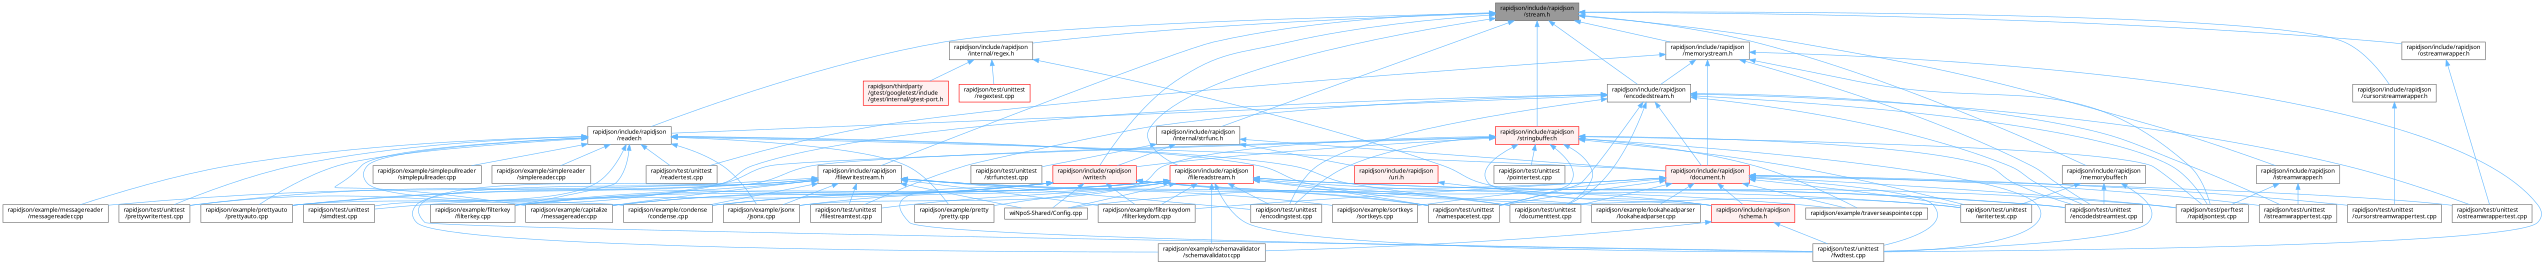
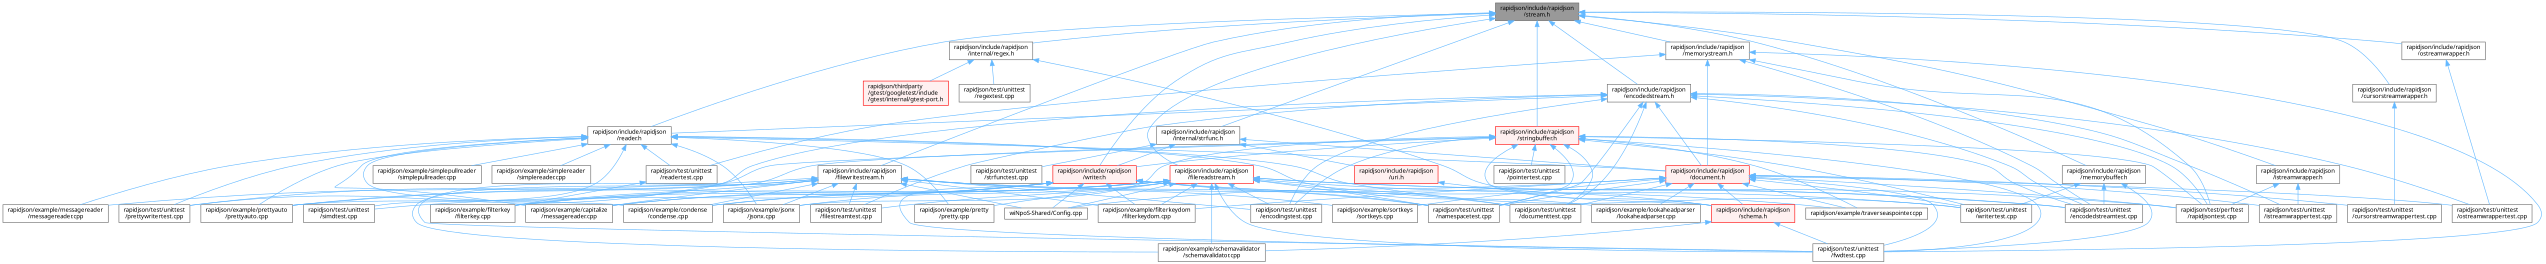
  digraph {
    fontname="Noto Sans"
    node [color=grey40 fillcolor=white fontname="Noto Sans" fontsize=10 shape=box style=filled]
    edge [color=steelblue1 dir=back fontname="Noto Sans" fontsize=10 labelfontname=Helvetica labelfontsize=10 style=solid]
    n1 [color=gray40 fillcolor=grey60 fontcolor=black height=0.2 label="rapidjson/include/rapidjson\l/stream.h" width=0.4]
    n2 [height=0.2 label="rapidjson/include/rapidjson\l/cursorstreamwrapper.h" width=0.4]
    n3 [height=0.2 label="rapidjson/include/rapidjson\l/encodedstream.h" width=0.4]
    n4 [height=0.2 label="rapidjson/include/rapidjson\l/reader.h" width=0.4]
    n5 [color=red height=0.2 label="rapidjson/include/rapidjson\l/filereadstream.h" width=0.4]
    n6 [height=0.2 label="rapidjson/include/rapidjson\l/filewritestream.h" width=0.4]
    n7 [height=0.2 label="rapidjson/include/rapidjson\l/internal/regex.h" width=0.4]
    n8 [height=0.2 label="rapidjson/include/rapidjson\l/internal/strfunc.h" width=0.4]
    n9 [color=red fillcolor="#FFF0F0" height=0.2 label="rapidjson/include/rapidjson\l/writer.h" width=0.4]
    n10 [height=0.2 label="rapidjson/include/rapidjson\l/istreamwrapper.h" width=0.4]
    n11 [height=0.2 label="rapidjson/include/rapidjson\l/memorybuffer.h" width=0.4]
    n12 [height=0.2 label="rapidjson/include/rapidjson\l/memorystream.h" width=0.4]
    n13 [height=0.2 label="rapidjson/include/rapidjson\l/ostreamwrapper.h" width=0.4]
    n14 [color=red fillcolor="#FFF0F0" height=0.2 label="rapidjson/include/rapidjson\l/stringbuffer.h" width=0.4]
    n15 [height=0.2 label="rapidjson/test/unittest\l/cursorstreamwrappertest.cpp" width=0.4]
    n16 [height=0.2 label="rapidjson/example/prettyauto\l/prettyauto.cpp" width=0.4]
    n17 [color=red fillcolor="#FFF0F0" height=0.2 label="rapidjson/include/rapidjson\l/document.h" width=0.4]
    n18 [height=0.2 label="rapidjson/test/perftest\l/rapidjsontest.cpp" width=0.4]
    n19 [height=0.2 label="rapidjson/test/unittest\l/documenttest.cpp" width=0.4]
    n20 [height=0.2 label="rapidjson/test/unittest\l/istreamwrappertest.cpp" width=0.4]
    n21 [height=0.2 label="rapidjson/test/unittest\l/namespacetest.cpp" width=0.4]
    n22 [height=0.2 label="rapidjson/test/unittest\l/ostreamwrappertest.cpp" width=0.4]
    n23 [height=0.2 label="rapidjson/test/unittest\l/encodedstreamtest.cpp" width=0.4]
    n24 [height=0.2 label="rapidjson/test/unittest\l/encodingstest.cpp" width=0.4]
    n25 [height=0.2 label="rapidjson/test/unittest\l/filestreamtest.cpp" width=0.4]
    n26 [height=0.2 label="rapidjson/example/lookaheadparser\l/lookaheadparser.cpp" width=0.4]
    n27 [height=0.2 label="rapidjson/test/unittest\l/writertest.cpp" width=0.4]
    n28 [height=0.2 label="rapidjson/example/capitalize\l/messagereader.cpp" width=0.4]
    n29 [height=0.2 label="rapidjson/example/condense\l/condense.cpp" width=0.4]
    n30 [height=0.2 label="rapidjson/example/filterkey\l/filterkey.cpp" width=0.4]
    n31 [height=0.2 label="rapidjson/example/jsonx\l/jsonx.cpp" width=0.4]
    n32 [height=0.2 label="rapidjson/example/messagereader\l/messagereader.cpp" width=0.4]
    n33 [height=0.2 label="rapidjson/example/pretty\l/pretty.cpp" width=0.4]
    n34 [height=0.2 label="rapidjson/example/simplepullreader\l/simplepullreader.cpp" width=0.4]
    n35 [height=0.2 label="rapidjson/example/simplereader\l/simplereader.cpp" width=0.4]
    n36 [height=0.2 label="rapidjson/test/unittest\l/prettywritertest.cpp" width=0.4]
    n37 [height=0.2 label="rapidjson/test/unittest\l/readertest.cpp" width=0.4]
    n38 [height=0.2 label="rapidjson/test/unittest\l/simdtest.cpp" width=0.4]
    n39 [height=0.2 label="rapidjson/example/filterkeydom\l/filterkeydom.cpp" width=0.4]
    n40 [height=0.2 label="rapidjson/example/traverseaspointer.cpp" width=0.4]
    n41 [height=0.2 label="rapidjson/test/unittest\l/fwdtest.cpp" width=0.4]
    n42 [height=0.2 label="wiNpoS-Shared/Config.cpp" width=0.4]
    n43 [height=0.2 label="rapidjson/example/schemavalidator\l/schemavalidator.cpp" width=0.4]
    n44 [height=0.2 label="rapidjson/example/sortkeys\l/sortkeys.cpp" width=0.4]
    n45 [color=red fillcolor="#FFF0F0" height=0.2 label="rapidjson/include/rapidjson\l/schema.h" width=0.4]
-   n46 [color=red height=0.2 label="rapidjson/test/unittest\l/regextest.cpp" width=0.4]
+   n46 [height=0.2 label="rapidjson/test/unittest\l/regextest.cpp" width=0.4]
    n47 [color=red fillcolor="#FFF0F0" height=0.2 label="rapidjson/thirdparty\l/gtest/googletest/include\l/gtest/internal/gtest-port.h" width=0.4]
    n48 [color=red fillcolor="#FFF0F0" height=0.2 label="rapidjson/include/rapidjson\l/uri.h" width=0.4]
    n49 [height=0.2 label="rapidjson/test/unittest\l/strfunctest.cpp" width=0.4]
    n50 [height=0.2 label="rapidjson/test/unittest\l/pointertest.cpp" width=0.4]
    n1 -> n2
    n1 -> n3
    n1 -> n4
    n1 -> n5
    n1 -> n6
    n1 -> n7
    n1 -> n8
    n1 -> n9
    n1 -> n10
    n1 -> n11
    n1 -> n12
    n1 -> n13
    n1 -> n14
    n2 -> n15
    n3 -> n4
    n3 -> n16
    n3 -> n17
    n3 -> n18
    n3 -> n19
    n3 -> n20
    n3 -> n21
    n3 -> n22
    n3 -> n23
    n3 -> n24
    n3 -> n25
    n4 -> n16
    n4 -> n17
    n4 -> n26
    n4 -> n27
    n4 -> n28
    n4 -> n29
-   n4 -> n30
+   n37 -> n30
    n4 -> n31
    n4 -> n32
    n4 -> n33
    n4 -> n34
    n4 -> n35
    n4 -> n36
    n4 -> n37
    n4 -> n38
    n5 -> n16
    n5 -> n18
    n5 -> n19
    n5 -> n21
    n5 -> n23
    n5 -> n24
    n5 -> n25
    n5 -> n28
    n5 -> n29
    n5 -> n30
    n5 -> n31
    n5 -> n33
    n5 -> n39
    n5 -> n40
    n5 -> n41
    n5 -> n42
    n5 -> n43
    n6 -> n16
    n6 -> n21
    n6 -> n23
    n6 -> n24
    n6 -> n25
    n6 -> n28
    n6 -> n29
    n6 -> n30
    n6 -> n31
    n6 -> n32
    n6 -> n36
    n6 -> n39
    n6 -> n41
    n6 -> n42
    n6 -> n44
    n7 -> n45
    n7 -> n46
    n7 -> n47
    n8 -> n9
    n8 -> n17
    n8 -> n48
    n8 -> n49
    n9 -> n19
    n9 -> n21
    n9 -> n27
    n9 -> n28
    n9 -> n29
    n9 -> n30
    n9 -> n38
    n9 -> n39
    n9 -> n41
    n9 -> n42
    n10 -> n18
    n10 -> n20
    n11 -> n23
    n11 -> n27
    n11 -> n41
-   n12 -> n3
    n12 -> n17
    n12 -> n18
    n12 -> n23
    n12 -> n37
    n12 -> n41
    n13 -> n22
    n14 -> n9
    n14 -> n18
    n14 -> n19
    n14 -> n21
    n14 -> n23
    n14 -> n24
    n14 -> n27
    n14 -> n31
    n14 -> n36
    n14 -> n40
    n14 -> n41
    n14 -> n43
    n14 -> n45
    n14 -> n50
    n17 -> n15
    n17 -> n18
    n17 -> n19
    n17 -> n20
    n17 -> n21
    n17 -> n22
    n17 -> n26
    n17 -> n27
    n17 -> n39
    n17 -> n40
    n17 -> n41
    n17 -> n42
    n17 -> n44
    n17 -> n45
    n45 -> n41
    n45 -> n43
    n48 -> n45
  }
